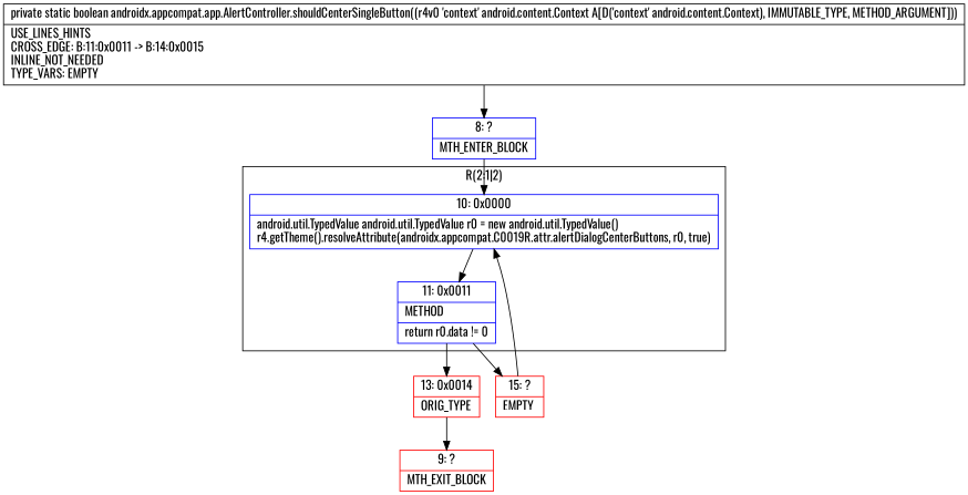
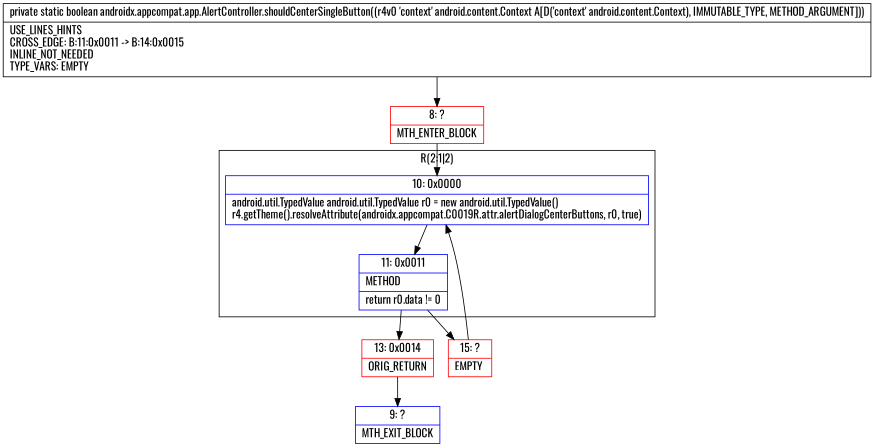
  digraph {
    fontname=Oswald
    node [color=red fontname=Oswald shape=record]
    edge [fontname=Oswald]
    n1 [color=blue label="{10\:\ 0x0000|android.util.TypedValue android.util.TypedValue r0 = new android.util.TypedValue()\lr4.getTheme().resolveAttribute(androidx.appcompat.C0019R.attr.alertDialogCenterButtons, r0, true)\l}"]
    n2 [color=blue label="{11\:\ 0x0011|METHOD\l|return r0.data != 0\l}"]
-   n3 [label="{13\:\ 0x0014|ORIG_TYPE\l}"]
+   n3 [label="{13\:\ 0x0014|ORIG_RETURN\l}"]
    n4 [label="{15\:\ ?|EMPTY\l}"]
-   n5 [label="{9\:\ ?|MTH_EXIT_BLOCK\l}"]
-   n6 [color=blue label="{8\:\ ?|MTH_ENTER_BLOCK\l}"]
+   n5 [color=blue label="{9\:\ ?|MTH_EXIT_BLOCK\l}"]
+   n6 [label="{8\:\ ?|MTH_ENTER_BLOCK\l}"]
    n7 [label="{private static boolean androidx.appcompat.app.AlertController.shouldCenterSingleButton((r4v0 'context' android.content.Context A[D('context' android.content.Context), IMMUTABLE_TYPE, METHOD_ARGUMENT]))  | USE_LINES_HINTS\lCROSS_EDGE: B:11:0x0011 \-\> B:14:0x0015\lINLINE_NOT_NEEDED\lTYPE_VARS: EMPTY\l}" color=""]
    subgraph cluster_1 {
      label="R(2:1|2)"
      n1
      n2
    }
    n1 -> n2
    n2 -> n3
    n2 -> n4
    n3 -> n5
    n4 -> n1
    n6 -> n1
    n7 -> n6
  }
